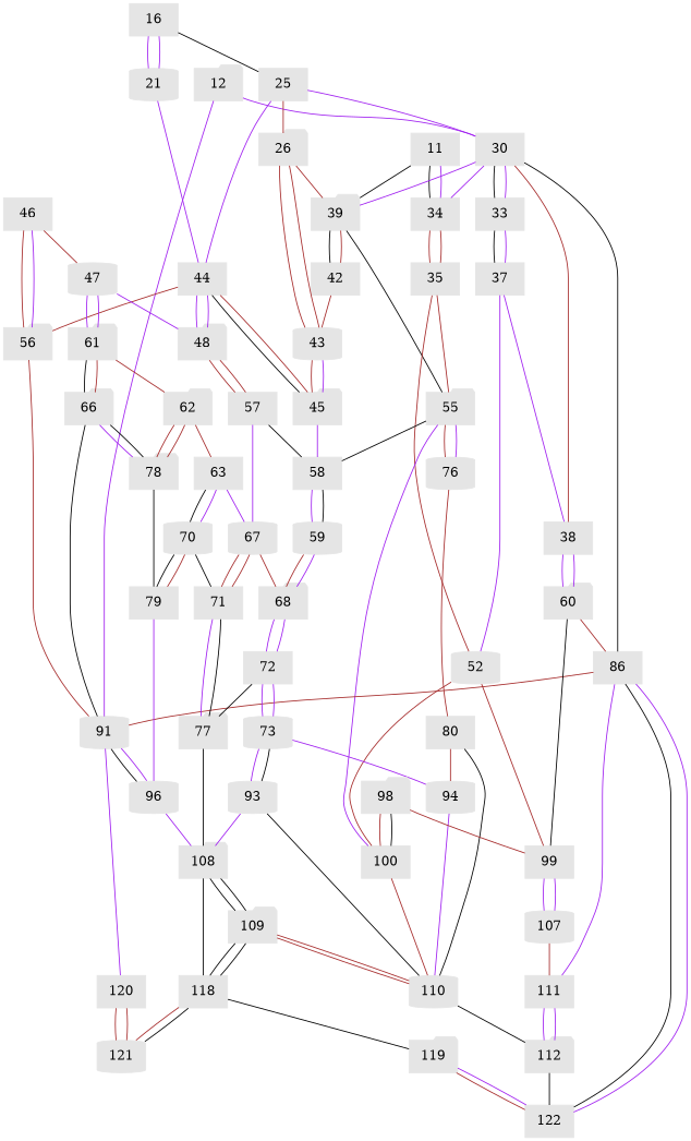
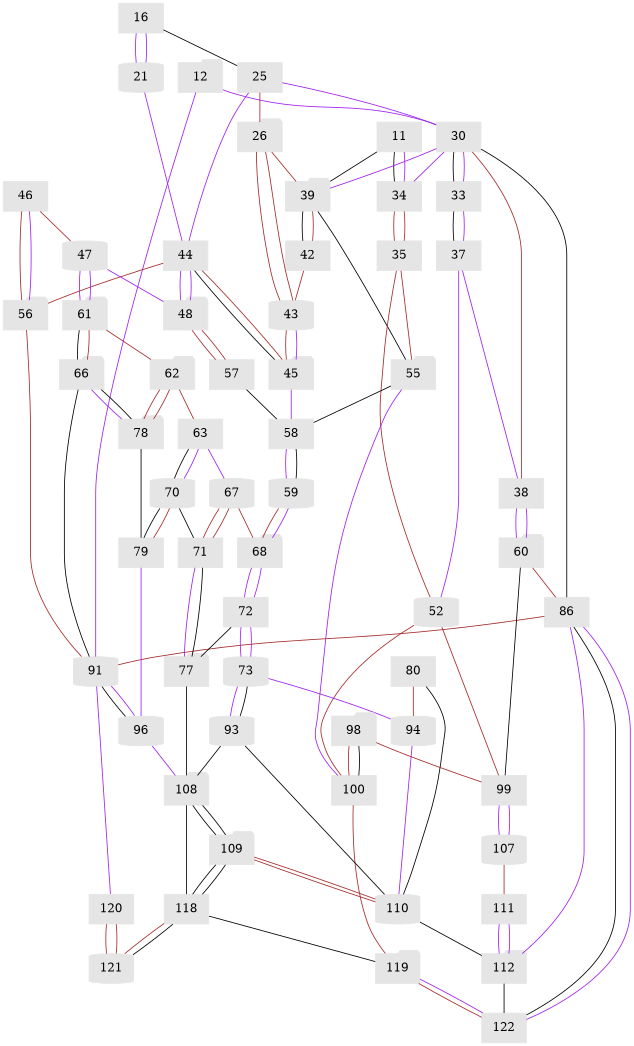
  graph {
    node [color=gray90 shape=box style=filled]
    edge [color=purple]
    34 [super="+5+6"]
    11
    39 [shape=folder super="+10+9+24"]
    35
    55 [shape=folder super="+40+49"]
    42
    12 [shape=folder]
    30 [super="+29"]
    91 [shape=cylinder super="+65+90+89"]
    33
    38 [super="+31"]
    86 [super="+22"]
    96 [shape=cylinder super="+87"]
    120 [super="+117"]
    16 [super="+15"]
    21 [shape=cylinder]
    25 [super="+14"]
    44 [super="+27"]
    26 [shape=folder super="+23"]
    45 [shape=folder]
    48 [shape=folder]
    56 [shape=folder super="+18+19"]
    43 [shape=cylinder]
    37
    60 [shape=folder super="+32"]
    111 [super="+85+106"]
    122 [super="+114+113"]
    52 [shape=cylinder super="+36"]
    99 [super="+83"]
    100 [super="+82+51"]
    58 [super="+54"]
-   76 [shape=cylinder]
    57
    59 [shape=cylinder]
    46
    47 [shape=cylinder]
    61 [shape=folder]
    62 [shape=folder]
    66 [shape=folder]
    67 [shape=cylinder super="+64"]
    107 [shape=cylinder super="+84"]
    110 [shape=cylinder super="+97+81+103"]
    80 [super="+75"]
    68 [shape=folder]
    71
    72
    63
    78 [shape=folder]
    70 [shape=cylinder]
    79
    77 [shape=folder]
    73 [shape=cylinder]
    108 [shape=folder super="+102+92+88"]
    93 [shape=cylinder]
    94 [shape=cylinder super="+74"]
    109 [shape=folder]
    118
    112 [shape=folder super="+105+104"]
    121 [shape=cylinder]
    98 [shape=folder]
    119 [shape=folder]
    34 -- 35 [color=brown]
    34 -- 35 [color=brown]
    11 -- 34 [color=black weight=2]
    11 -- 34
    11 -- 39 [color=black]
    39 -- 55 [color=black]
    39 -- 42 [color=black weight=2]
    39 -- 42 [color=brown]
    35 -- 55 [color=brown]
    35 -- 52 [color=brown]
    55 -- 100
    55 -- 58 [color=black]
-   55 -- 76 [color=brown weight=2]
-   55 -- 76
    42 -- 43 [color=brown]
    12 -- 30
    12 -- 91
    30 -- 34
    30 -- 39
    30 -- 33 [color=black weight=2]
    30 -- 33
    30 -- 38 [color=brown]
    30 -- 86 [color=black]
    91 -- 96 [color=black]
    91 -- 96
    91 -- 120 [weight=2]
    33 -- 37 [color=black]
    33 -- 37
    38 -- 60 [weight=2]
    38 -- 60
    86 -- 91 [color=brown weight=2]
-   86 -- 111
+   86 -- 112
    86 -- 122 [color=black]
    86 -- 122
    96 -- 108 [weight=2]
    120 -- 121 [color=brown weight=2]
    120 -- 121 [color=brown]
    16 -- 21 [weight=2]
    16 -- 21
    16 -- 25 [color=black]
    21 -- 44
    25 -- 30
    25 -- 44
    25 -- 26 [color=brown weight=2]
    44 -- 45 [color=black]
    44 -- 45 [color=brown]
    44 -- 48
    44 -- 48
    44 -- 56 [color=brown]
    26 -- 39 [color=brown]
    26 -- 43 [color=brown]
    26 -- 43 [color=brown]
    45 -- 58
    48 -- 57 [color=brown]
    48 -- 57 [color=brown]
    56 -- 91 [color=brown weight=2]
    43 -- 45 [color=brown]
    43 -- 45
    37 -- 38
    37 -- 52
    60 -- 86 [color=brown]
    60 -- 99 [color=black]
    111 -- 112 [weight=2]
    111 -- 112
    52 -- 99 [color=brown]
    52 -- 100 [color=brown]
    99 -- 107 [weight=2]
    99 -- 107
-   100 -- 110 [color=brown weight=2]
+   100 -- 119 [color=brown weight=2]
    58 -- 59 [weight=2]
    58 -- 59 [color=black]
-   76 -- 80 [color=brown]
    57 -- 58 [color=black]
-   57 -- 67
    59 -- 68 [color=brown]
    59 -- 68
    46 -- 56 [color=brown weight=2]
    46 -- 56
    46 -- 47 [color=brown]
    47 -- 48
    47 -- 61
    47 -- 61
    61 -- 62 [color=brown]
    61 -- 66 [color=black]
    61 -- 66 [color=brown]
    62 -- 63 [color=brown]
    62 -- 78 [color=brown]
    62 -- 78 [color=brown]
    66 -- 91 [color=black]
    66 -- 78
    66 -- 78 [color=black]
    67 -- 68 [color=brown]
    67 -- 71 [color=brown]
    67 -- 71 [color=brown]
    107 -- 111 [color=brown weight=2]
    110 -- 112 [color=black]
    80 -- 110 [color=black]
    80 -- 94 [color=brown weight=2]
    68 -- 72
    68 -- 72
    71 -- 77
    71 -- 77 [color=black]
    72 -- 77 [color=black]
    72 -- 73
    72 -- 73
    63 -- 67
    63 -- 70 [color=black]
    63 -- 70
    78 -- 79 [color=black]
    70 -- 71 [color=black]
    70 -- 79 [color=black]
    70 -- 79 [color=brown]
    79 -- 96
    77 -- 108 [color=black]
    73 -- 93
    73 -- 93 [color=black]
    73 -- 94
    108 -- 109 [color=black]
    108 -- 109 [color=black]
    108 -- 118 [color=black weight=2]
    93 -- 110 [color=black]
-   93 -- 108
+   93 -- 108 [color=black]
    94 -- 110
    109 -- 110 [color=brown]
    109 -- 110 [color=brown]
    109 -- 118 [color=black]
    109 -- 118 [color=black]
    118 -- 121 [color=brown]
    118 -- 121 [color=black]
    118 -- 119 [color=black]
    112 -- 122 [color=black weight=2]
    98 -- 99 [color=brown]
    98 -- 100 [color=brown weight=2]
    98 -- 100 [color=black]
    119 -- 122 [color=brown weight=2]
    119 -- 122
  }
